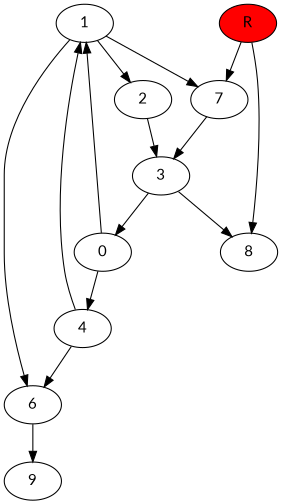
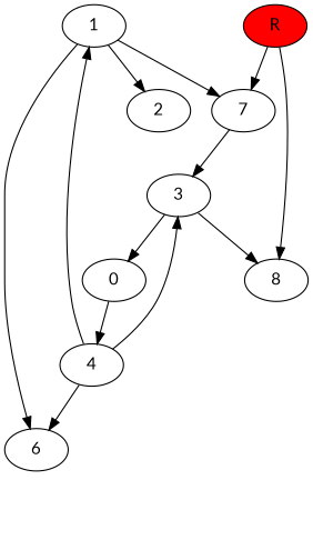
  digraph {
    fontname=Lato
    node [fontname=Lato]
    edge [fontname=Lato]
    1
    2
    6
    7
    3
-   9
    n7 [label=0]
    8
    4
    R [fillcolor="#ff0000" style=filled]
    1 -> 2
    1 -> 6
    1 -> 7
-   2 -> 3
-   6 -> 9
+   4 -> 3
    7 -> 3
    3 -> n7
    3 -> 8
-   n7 -> 1
    n7 -> 4
    4 -> 1
    4 -> 6
    R -> 7
    R -> 8
  }
